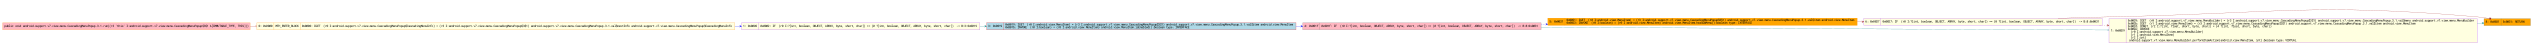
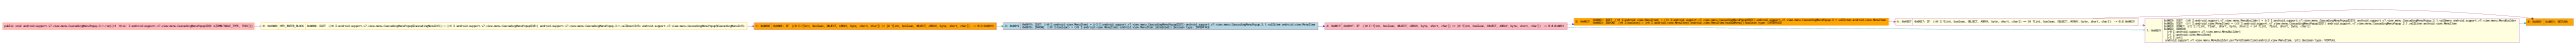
  digraph {
    fontname="Roboto Mono"
    rankdir=LR
    node [color=darkorange fillcolor=lightyellow fontname="Roboto Mono" shape=record style=filled]
    edge [arrowhead=vee color=brown fontname="Roboto Mono"]
    n1 [label="{0\:\ 0x0000|MTH_ENTER_BLOCK\l|0x0000: IGET  (r0 I:android.support.v7.view.menu.CascadingMenuPopup$CascadingMenuInfo) = (r3 I:android.support.v7.view.menu.CascadingMenuPopup$3$1) android.support.v7.view.menu.CascadingMenuPopup.3.1.val$nextInfo android.support.v7.view.menu.CascadingMenuPopup$CascadingMenuInfo \l}"]
-   n2 [color=purple label="{1\:\ 0x0002|0x0002: IF  (r0 I:?[int, boolean, OBJECT, ARRAY, byte, short, char]) == (0 ?[int, boolean, OBJECT, ARRAY, byte, short, char])  \-\> B:3:0x0019 \l}"]
+   n2 [color=purple fillcolor=orange label="{1\:\ 0x0002|0x0002: IF  (r0 I:?[int, boolean, OBJECT, ARRAY, byte, short, char]) == (0 ?[int, boolean, OBJECT, ARRAY, byte, short, char])  \-\> B:3:0x0019 \l}"]
    n3 [color=red fillcolor=lightblue label="{3\:\ 0x0019|0x0019: IGET  (r0 I:android.view.MenuItem) = (r3 I:android.support.v7.view.menu.CascadingMenuPopup$3$1) android.support.v7.view.menu.CascadingMenuPopup.3.1.val$item android.view.MenuItem \l0x001b: INVOKE  (r0 I:boolean) = (r0 I:android.view.MenuItem) android.view.MenuItem.isEnabled():boolean type: INTERFACE \l}"]
    n4 [color=gray40 fillcolor=lightpink label="{4\:\ 0x001f|0x001f: IF  (r0 I:?[int, boolean, OBJECT, ARRAY, byte, short, char]) == (0 ?[int, boolean, OBJECT, ARRAY, byte, short, char])  \-\> B:8:0x0031 \l}"]
    n5 [fillcolor=orange label="{5\:\ 0x0021|0x0021: IGET  (r0 I:android.view.MenuItem) = (r3 I:android.support.v7.view.menu.CascadingMenuPopup$3$1) android.support.v7.view.menu.CascadingMenuPopup.3.1.val$item android.view.MenuItem \l0x0023: INVOKE  (r0 I:boolean) = (r0 I:android.view.MenuItem) android.view.MenuItem.hasSubMenu():boolean type: INTERFACE \l}"]
    n6 [color=purple label="{7\:\ 0x0029|0x0029: IGET  (r0 I:android.support.v7.view.menu.MenuBuilder) = (r3 I:android.support.v7.view.menu.CascadingMenuPopup$3$1) android.support.v7.view.menu.CascadingMenuPopup.3.1.val$menu android.support.v7.view.menu.MenuBuilder \l0x002b: IGET  (r1 I:android.view.MenuItem) = (r3 I:android.support.v7.view.menu.CascadingMenuPopup$3$1) android.support.v7.view.menu.CascadingMenuPopup.3.1.val$item android.view.MenuItem \l0x002d: CONST  (r2 I:?[int, float, short, byte, char]) = (4 ?[int, float, short, byte, char]) \l0x002e: INVOKE  \l  (r0 I:android.support.v7.view.menu.MenuBuilder)\l  (r1 I:android.view.MenuItem)\l  (r2 I:int)\l android.support.v7.view.menu.MenuBuilder.performItemAction(android.view.MenuItem, int):boolean type: VIRTUAL \l}"]
    n7 [color=purple label="{6\:\ 0x0027|0x0027: IF  (r0 I:?[int, boolean, OBJECT, ARRAY, byte, short, char]) == (0 ?[int, boolean, OBJECT, ARRAY, byte, short, char])  \-\> B:8:0x0031 \l}"]
    n8 [color=gray40 fillcolor=orange label="{8\:\ 0x0031|0x0031: RETURN   \l}"]
    n9 [fillcolor=lightpink label="{public void android.support.v7.view.menu.CascadingMenuPopup.3.1.run((r3 'this' I:android.support.v7.view.menu.CascadingMenuPopup$3$1 A[IMMUTABLE_TYPE, THIS])) }"]
-   n1 -> n2 [color=blue]
+   n1 -> n2
    n2 -> n3 [color=teal]
    n3 -> n4 [color=blue]
    n4 -> n5 [color=blue style=dashed]
    n4 -> n6 [arrowhead=odot color=teal]
    n5 -> n7
    n6 -> n8 [color=teal]
    n7 -> n6 [style=dashed]
    n7 -> n8 [arrowhead=box]
    n9 -> n1 [arrowhead=odot]
  }
